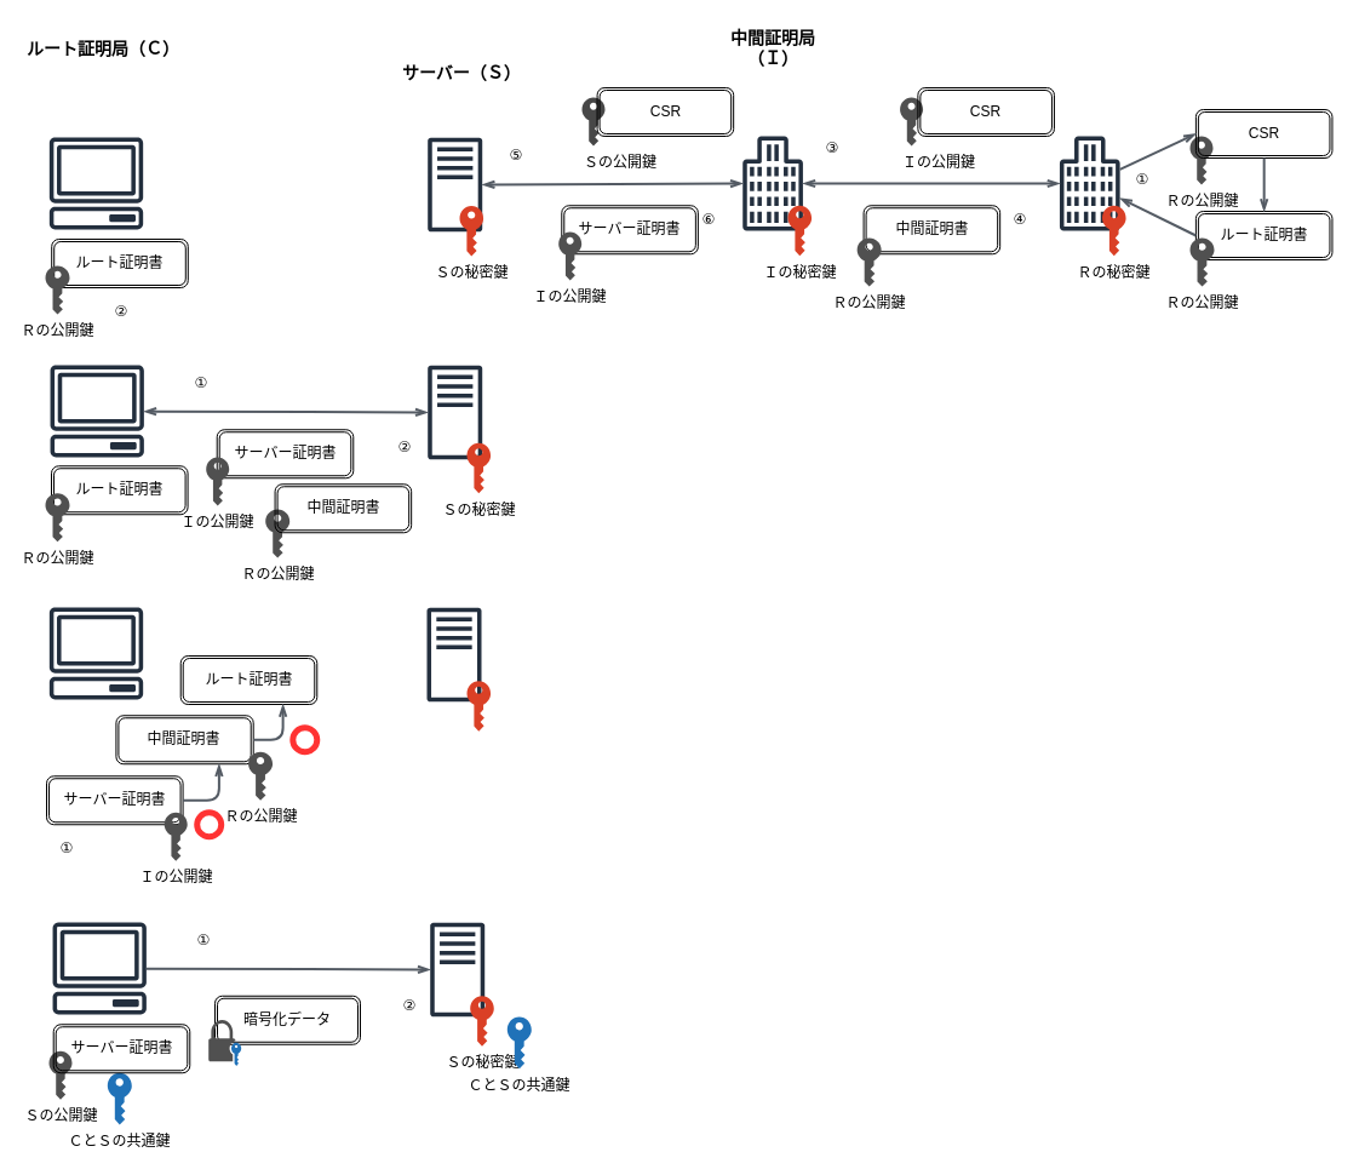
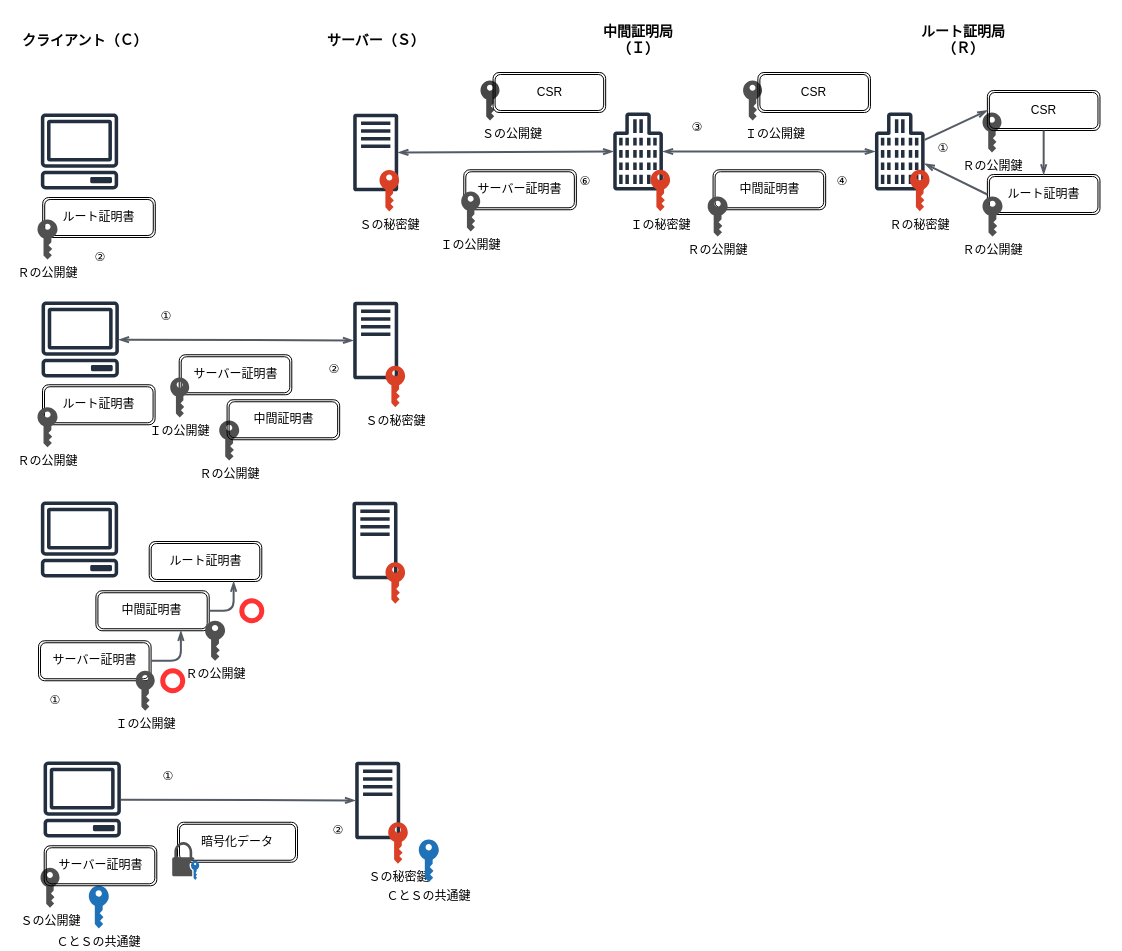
  <mxCell id="0" />
  <mxCell id="1" parent="0" />
  <mxCell id="2" value="" style="outlineConnect=0;fontColor=#232F3E;gradientColor=none;fillColor=#232F3E;strokeColor=none;dashed=0;verticalLabelPosition=bottom;verticalAlign=top;align=center;html=1;fontSize=12;fontStyle=0;aspect=fixed;pointerEvents=1;shape=mxgraph.aws4.client;" parent="1" vertex="1"><mxGeometry x="40" y="113" width="78" height="76" as="geometry" /></mxCell>
  <mxCell id="3" value="" style="outlineConnect=0;fontColor=#232F3E;gradientColor=none;fillColor=#232F3E;strokeColor=none;dashed=0;verticalLabelPosition=bottom;verticalAlign=top;align=center;html=1;fontSize=12;fontStyle=0;aspect=fixed;pointerEvents=1;shape=mxgraph.aws4.traditional_server;" parent="1" vertex="1"><mxGeometry x="352.71" y="113" width="45" height="78" as="geometry" /></mxCell>
  <mxCell id="4" value="" style="outlineConnect=0;fontColor=#232F3E;gradientColor=none;fillColor=#232F3E;strokeColor=none;dashed=0;verticalLabelPosition=bottom;verticalAlign=top;align=center;html=1;fontSize=12;fontStyle=0;aspect=fixed;pointerEvents=1;shape=mxgraph.aws4.office_building;" parent="1" vertex="1"><mxGeometry x="612.58" y="112" width="50" height="78" as="geometry" /></mxCell>
  <mxCell id="5" value="" style="outlineConnect=0;fontColor=#232F3E;gradientColor=none;fillColor=#232F3E;strokeColor=none;dashed=0;verticalLabelPosition=bottom;verticalAlign=top;align=center;html=1;fontSize=12;fontStyle=0;aspect=fixed;pointerEvents=1;shape=mxgraph.aws4.office_building;" parent="1" vertex="1"><mxGeometry x="874.29" y="112" width="50" height="78" as="geometry" /></mxCell>
  <mxCell id="6" value="" style="html=1;endArrow=openThin;elbow=vertical;startArrow=openThin;endFill=0;strokeColor=#545B64;strokeWidth=2;startFill=0;" parent="1" source="3" target="4" edge="1"><mxGeometry width="100" relative="1" as="geometry"><mxPoint x="533.29" y="222.848" as="sourcePoint" /><mxPoint x="575.29" y="220.876" as="targetPoint" /></mxGeometry></mxCell>
  <mxCell id="7" value="" style="html=1;endArrow=openThin;elbow=vertical;startArrow=openThin;endFill=0;strokeColor=#545B64;strokeWidth=2;startFill=0;" parent="1" source="4" target="5" edge="1"><mxGeometry width="100" relative="1" as="geometry"><mxPoint x="563.58" y="127" as="sourcePoint" /><mxPoint x="688.694" y="127" as="targetPoint" /></mxGeometry></mxCell>
  <mxCell id="8" value="⑥" style="rounded=0;whiteSpace=wrap;html=1;gradientColor=none;fillColor=none;strokeColor=none;" parent="1" vertex="1"><mxGeometry x="570" y="166" width="30" height="30" as="geometry" /></mxCell>
- <mxCell id="9" value="⑤" style="rounded=0;whiteSpace=wrap;html=1;gradientColor=none;fillColor=none;strokeColor=none;" parent="1" vertex="1"><mxGeometry x="411.29" y="113" width="30" height="30" as="geometry" /></mxCell>
- <mxCell id="10" value="③" style="rounded=0;whiteSpace=wrap;html=1;gradientColor=none;fillColor=none;strokeColor=none;" parent="1" vertex="1"><mxGeometry x="672.16" y="107" width="30" height="30" as="geometry" /></mxCell>
+ <mxCell id="10" value="③" style="rounded=0;whiteSpace=wrap;html=1;gradientColor=none;fillColor=none;strokeColor=none;" parent="1" vertex="1"><mxGeometry x="682.16" y="112" width="30" height="30" as="geometry" /></mxCell>
  <mxCell id="11" value="Ｓの秘密鍵" style="pointerEvents=1;shadow=0;dashed=0;html=1;strokeColor=none;labelPosition=center;verticalLabelPosition=bottom;verticalAlign=top;outlineConnect=0;align=center;shape=mxgraph.office.security.key_permissions;fillColor=#DA4026;" parent="1" vertex="1"><mxGeometry x="379" y="169.5" width="19.58" height="41.5" as="geometry" /></mxCell>
  <mxCell id="12" value="Ｉの秘密鍵" style="pointerEvents=1;shadow=0;dashed=0;html=1;strokeColor=none;labelPosition=center;verticalLabelPosition=bottom;verticalAlign=top;outlineConnect=0;align=center;shape=mxgraph.office.security.key_permissions;fillColor=#DA4026;" parent="1" vertex="1"><mxGeometry x="650" y="169.25" width="19.58" height="41.5" as="geometry" /></mxCell>
  <mxCell id="13" value="Ｓの公開鍵" style="pointerEvents=1;shadow=0;dashed=0;html=1;strokeColor=none;fillColor=#333333;labelPosition=center;verticalLabelPosition=bottom;verticalAlign=top;outlineConnect=0;align=left;shape=mxgraph.office.security.key_permissions;opacity=90;" parent="1" vertex="1"><mxGeometry x="480" y="80" width="19" height="40" as="geometry" /></mxCell>
  <mxCell id="14" value="Ｒの秘密鍵" style="pointerEvents=1;shadow=0;dashed=0;html=1;strokeColor=none;labelPosition=center;verticalLabelPosition=bottom;verticalAlign=top;outlineConnect=0;align=center;shape=mxgraph.office.security.key_permissions;fillColor=#DA4026;" parent="1" vertex="1"><mxGeometry x="909.5" y="169.25" width="19.58" height="41.5" as="geometry" /></mxCell>
  <mxCell id="15" value="中間証明書" style="shape=ext;double=1;rounded=1;whiteSpace=wrap;html=1;fillColor=none;gradientColor=none;" parent="1" vertex="1"><mxGeometry x="712.58" y="169.25" width="112.58" height="40" as="geometry" /></mxCell>
  <mxCell id="16" value="Ｒの公開鍵" style="pointerEvents=1;shadow=0;dashed=0;html=1;strokeColor=none;fillColor=#505050;labelPosition=center;verticalLabelPosition=bottom;verticalAlign=top;outlineConnect=0;align=center;shape=mxgraph.office.security.key_permissions;" parent="1" vertex="1"><mxGeometry x="707.16" y="196" width="20" height="40" as="geometry" /></mxCell>
  <mxCell id="17" value="&lt;span&gt;Ｉの公開鍵&lt;/span&gt;" style="pointerEvents=1;shadow=0;dashed=0;html=1;strokeColor=none;fillColor=#505050;labelPosition=center;verticalLabelPosition=bottom;verticalAlign=top;outlineConnect=0;align=left;shape=mxgraph.office.security.key_permissions;" parent="1" vertex="1"><mxGeometry x="742.58" y="80" width="19" height="40" as="geometry" /></mxCell>
  <mxCell id="18" value="④" style="rounded=0;whiteSpace=wrap;html=1;gradientColor=none;fillColor=none;strokeColor=none;" parent="1" vertex="1"><mxGeometry x="827.37" y="166" width="30" height="30" as="geometry" /></mxCell>
  <mxCell id="19" value="" style="outlineConnect=0;fontColor=#232F3E;gradientColor=none;fillColor=#232F3E;strokeColor=none;dashed=0;verticalLabelPosition=bottom;verticalAlign=top;align=center;html=1;fontSize=12;fontStyle=0;aspect=fixed;pointerEvents=1;shape=mxgraph.aws4.client;" parent="1" vertex="1"><mxGeometry x="40.71" y="301" width="78" height="76" as="geometry" /></mxCell>
  <mxCell id="20" value="" style="outlineConnect=0;fontColor=#232F3E;gradientColor=none;fillColor=#232F3E;strokeColor=none;dashed=0;verticalLabelPosition=bottom;verticalAlign=top;align=center;html=1;fontSize=12;fontStyle=0;aspect=fixed;pointerEvents=1;shape=mxgraph.aws4.traditional_server;" parent="1" vertex="1"><mxGeometry x="352.71" y="301" width="45" height="78" as="geometry" /></mxCell>
  <mxCell id="21" value="①" style="rounded=0;whiteSpace=wrap;html=1;gradientColor=none;fillColor=none;strokeColor=none;" parent="1" vertex="1"><mxGeometry x="150.71" y="301" width="30" height="30" as="geometry" /></mxCell>
  <mxCell id="22" value="" style="html=1;endArrow=openThin;elbow=vertical;startArrow=openThin;endFill=0;strokeColor=#545B64;strokeWidth=2;startFill=0;" parent="1" source="19" target="20" edge="1"><mxGeometry width="100" relative="1" as="geometry"><mxPoint x="108.521" y="325.662" as="sourcePoint" /><mxPoint x="386.71" y="289" as="targetPoint" /></mxGeometry></mxCell>
  <mxCell id="23" value="②" style="rounded=0;whiteSpace=wrap;html=1;gradientColor=none;fillColor=none;strokeColor=none;" parent="1" vertex="1"><mxGeometry x="318.71" y="354.25" width="30" height="30" as="geometry" /></mxCell>
  <mxCell id="24" value="Ｓの秘密鍵" style="pointerEvents=1;shadow=0;dashed=0;html=1;strokeColor=none;labelPosition=center;verticalLabelPosition=bottom;verticalAlign=top;outlineConnect=0;align=center;shape=mxgraph.office.security.key_permissions;fillColor=#DA4026;" parent="1" vertex="1"><mxGeometry x="385" y="365.25" width="19.58" height="41.5" as="geometry" /></mxCell>
  <mxCell id="25" value="ルート証明書" style="shape=ext;double=1;rounded=1;whiteSpace=wrap;html=1;fillColor=none;gradientColor=none;" parent="1" vertex="1"><mxGeometry x="42.21" y="197" width="112.58" height="40" as="geometry" /></mxCell>
  <mxCell id="26" value="" style="outlineConnect=0;fontColor=#232F3E;gradientColor=none;fillColor=#232F3E;strokeColor=none;dashed=0;verticalLabelPosition=bottom;verticalAlign=top;align=center;html=1;fontSize=12;fontStyle=0;aspect=fixed;pointerEvents=1;shape=mxgraph.aws4.client;" parent="1" vertex="1"><mxGeometry x="40" y="501" width="78" height="76" as="geometry" /></mxCell>
  <mxCell id="27" value="" style="outlineConnect=0;fontColor=#232F3E;gradientColor=none;fillColor=#232F3E;strokeColor=none;dashed=0;verticalLabelPosition=bottom;verticalAlign=top;align=center;html=1;fontSize=12;fontStyle=0;aspect=fixed;pointerEvents=1;shape=mxgraph.aws4.traditional_server;" parent="1" vertex="1"><mxGeometry x="352" y="501" width="45" height="78" as="geometry" /></mxCell>
  <mxCell id="28" value="①" style="rounded=0;whiteSpace=wrap;html=1;gradientColor=none;fillColor=none;strokeColor=none;" parent="1" vertex="1"><mxGeometry x="40.21" y="685.25" width="30" height="30" as="geometry" /></mxCell>
  <mxCell id="29" value="" style="pointerEvents=1;shadow=0;dashed=0;html=1;strokeColor=none;labelPosition=center;verticalLabelPosition=bottom;verticalAlign=top;outlineConnect=0;align=center;shape=mxgraph.office.security.key_permissions;fillColor=#DA4026;" parent="1" vertex="1"><mxGeometry x="385" y="561.75" width="19.58" height="41.5" as="geometry" /></mxCell>
  <mxCell id="30" value="CSR" style="shape=ext;double=1;rounded=1;whiteSpace=wrap;html=1;fillColor=none;gradientColor=none;" parent="1" vertex="1"><mxGeometry x="492.58" y="72" width="112.58" height="40" as="geometry" /></mxCell>
  <mxCell id="31" value="CSR" style="shape=ext;double=1;rounded=1;whiteSpace=wrap;html=1;fillColor=none;gradientColor=none;" parent="1" vertex="1"><mxGeometry x="757.37" y="72" width="112.58" height="40" as="geometry" /></mxCell>
  <mxCell id="32" value="サーバー証明書" style="shape=ext;double=1;rounded=1;whiteSpace=wrap;html=1;fillColor=none;gradientColor=none;" parent="1" vertex="1"><mxGeometry x="463.29" y="169.25" width="112.58" height="40" as="geometry" /></mxCell>
  <mxCell id="33" value="Ｉの公開鍵" style="pointerEvents=1;shadow=0;dashed=0;html=1;strokeColor=none;fillColor=#505050;labelPosition=center;verticalLabelPosition=bottom;verticalAlign=top;outlineConnect=0;align=center;shape=mxgraph.office.security.key_permissions;" parent="1" vertex="1"><mxGeometry x="460.71" y="191" width="19" height="40" as="geometry" /></mxCell>
  <mxCell id="34" value="Ｒの公開鍵" style="pointerEvents=1;shadow=0;dashed=0;html=1;strokeColor=none;fillColor=#505050;labelPosition=center;verticalLabelPosition=bottom;verticalAlign=top;outlineConnect=0;align=center;shape=mxgraph.office.security.key_permissions;" parent="1" vertex="1"><mxGeometry x="37" y="219" width="20" height="40" as="geometry" /></mxCell>
- <mxCell id="35" value="サーバー（Ｓ）" style="rounded=0;whiteSpace=wrap;html=1;align=center;fillColor=none;strokeColor=none;fontSize=14;fontStyle=1" parent="1" vertex="1"><mxGeometry x="330.85" y="41" width="97.29" height="38" as="geometry" /></mxCell>
+ <mxCell id="35" value="サーバー（Ｓ）" style="rounded=0;whiteSpace=wrap;html=1;align=center;fillColor=none;strokeColor=none;fontSize=14;fontStyle=1" parent="1" vertex="1"><mxGeometry x="325.85" y="21" width="97.29" height="38" as="geometry" /></mxCell>
  <mxCell id="36" value="中間証明局（Ｉ）" style="rounded=0;whiteSpace=wrap;html=1;align=center;fillColor=none;strokeColor=none;fontSize=14;fontStyle=1" parent="1" vertex="1"><mxGeometry x="584.58" y="20" width="106" height="38" as="geometry" /></mxCell>
- <mxCell id="37" value="ルート証明局（Ｃ）" style="rounded=0;whiteSpace=wrap;html=1;align=center;fillColor=none;strokeColor=none;fontSize=14;fontStyle=1" parent="1" vertex="1"><mxGeometry x="20.71" y="21" width="122" height="38" as="geometry" /></mxCell>
+ <mxCell id="37" value="クライアント（Ｃ）" style="rounded=0;whiteSpace=wrap;html=1;align=center;fillColor=none;strokeColor=none;fontSize=14;fontStyle=1" parent="1" vertex="1"><mxGeometry x="20.71" y="21" width="122" height="38" as="geometry" /></mxCell>
  <mxCell id="38" value="" style="outlineConnect=0;fontColor=#232F3E;gradientColor=none;fillColor=#232F3E;strokeColor=none;dashed=0;verticalLabelPosition=bottom;verticalAlign=top;align=center;html=1;fontSize=12;fontStyle=0;aspect=fixed;pointerEvents=1;shape=mxgraph.aws4.client;" parent="1" vertex="1"><mxGeometry x="42.71" y="761" width="78" height="76" as="geometry" /></mxCell>
  <mxCell id="39" value="" style="outlineConnect=0;fontColor=#232F3E;gradientColor=none;fillColor=#232F3E;strokeColor=none;dashed=0;verticalLabelPosition=bottom;verticalAlign=top;align=center;html=1;fontSize=12;fontStyle=0;aspect=fixed;pointerEvents=1;shape=mxgraph.aws4.traditional_server;" parent="1" vertex="1"><mxGeometry x="354.71" y="761" width="45" height="78" as="geometry" /></mxCell>
  <mxCell id="40" value="①" style="rounded=0;whiteSpace=wrap;html=1;gradientColor=none;fillColor=none;strokeColor=none;" parent="1" vertex="1"><mxGeometry x="152.71" y="761" width="30" height="30" as="geometry" /></mxCell>
  <mxCell id="41" value="" style="html=1;endArrow=openThin;elbow=vertical;startArrow=none;endFill=0;strokeColor=#545B64;strokeWidth=2;startFill=0;" parent="1" source="38" target="39" edge="1"><mxGeometry width="100" relative="1" as="geometry"><mxPoint x="110.521" y="785.662" as="sourcePoint" /><mxPoint x="388.71" y="749" as="targetPoint" /></mxGeometry></mxCell>
  <mxCell id="42" value="②" style="rounded=0;whiteSpace=wrap;html=1;gradientColor=none;fillColor=none;strokeColor=none;" parent="1" vertex="1"><mxGeometry x="322.71" y="815.25" width="30" height="30" as="geometry" /></mxCell>
  <mxCell id="43" value="Ｓの秘密鍵" style="pointerEvents=1;shadow=0;dashed=0;html=1;strokeColor=none;labelPosition=center;verticalLabelPosition=bottom;verticalAlign=top;outlineConnect=0;align=center;shape=mxgraph.office.security.key_permissions;fillColor=#DA4026;" parent="1" vertex="1"><mxGeometry x="387.71" y="821.75" width="19.58" height="41.5" as="geometry" /></mxCell>
  <mxCell id="44" value="ＣとＳの共通鍵" style="pointerEvents=1;shadow=0;dashed=0;html=1;strokeColor=none;labelPosition=center;verticalLabelPosition=bottom;verticalAlign=top;outlineConnect=0;align=center;shape=mxgraph.office.security.key_permissions;fillColor=#2072B8;" parent="1" vertex="1"><mxGeometry x="88.29" y="885.25" width="20" height="42.75" as="geometry" /></mxCell>
  <mxCell id="45" value="Ｓの公開鍵" style="pointerEvents=1;shadow=0;dashed=0;html=1;strokeColor=none;fillColor=#505050;labelPosition=center;verticalLabelPosition=bottom;verticalAlign=top;outlineConnect=0;align=center;shape=mxgraph.office.security.key_permissions;gradientColor=none;" parent="1" vertex="1"><mxGeometry x="40" y="867.25" width="19" height="40" as="geometry" /></mxCell>
  <mxCell id="46" value="サーバー証明書" style="shape=ext;double=1;rounded=1;whiteSpace=wrap;html=1;fillColor=none;gradientColor=none;" parent="1" vertex="1"><mxGeometry x="43.71" y="845.25" width="112.58" height="40" as="geometry" /></mxCell>
  <mxCell id="47" value="ＣとＳの共通鍵" style="pointerEvents=1;shadow=0;dashed=0;html=1;strokeColor=none;labelPosition=center;verticalLabelPosition=bottom;verticalAlign=top;outlineConnect=0;align=center;shape=mxgraph.office.security.key_permissions;fillColor=#2072B8;" parent="1" vertex="1"><mxGeometry x="418.29" y="839" width="20" height="42.75" as="geometry" /></mxCell>
  <mxCell id="48" value="暗号化データ" style="shape=ext;double=1;rounded=1;whiteSpace=wrap;html=1;fillColor=none;gradientColor=none;" parent="1" vertex="1"><mxGeometry x="177" y="821.75" width="120" height="40" as="geometry" /></mxCell>
  <mxCell id="49" value="" style="pointerEvents=1;shadow=0;dashed=0;html=1;strokeColor=none;fillColor=#505050;labelPosition=center;verticalLabelPosition=bottom;verticalAlign=top;outlineConnect=0;align=center;shape=mxgraph.office.security.lock_with_key_security_blue;" parent="1" vertex="1"><mxGeometry x="171.71" y="841.38" width="27" height="38" as="geometry" /></mxCell>
  <mxCell id="50" value="Ｒの公開鍵" style="pointerEvents=1;shadow=0;dashed=0;html=1;strokeColor=none;fillColor=#505050;labelPosition=center;verticalLabelPosition=bottom;verticalAlign=top;outlineConnect=0;align=center;shape=mxgraph.office.security.key_permissions;" parent="1" vertex="1"><mxGeometry x="218.71" y="420" width="20" height="40" as="geometry" /></mxCell>
  <mxCell id="51" value="中間証明書" style="shape=ext;double=1;rounded=1;whiteSpace=wrap;html=1;fillColor=none;gradientColor=none;" parent="1" vertex="1"><mxGeometry x="226.58" y="399.25" width="112.58" height="40" as="geometry" /></mxCell>
  <mxCell id="52" value="サーバー証明書" style="shape=ext;double=1;rounded=1;whiteSpace=wrap;html=1;fillColor=none;gradientColor=none;" parent="1" vertex="1"><mxGeometry x="178.71" y="354.25" width="112.58" height="40" as="geometry" /></mxCell>
  <mxCell id="53" value="Ｉの公開鍵" style="pointerEvents=1;shadow=0;dashed=0;html=1;strokeColor=none;fillColor=#505050;labelPosition=center;verticalLabelPosition=bottom;verticalAlign=top;outlineConnect=0;align=center;shape=mxgraph.office.security.key_permissions;" parent="1" vertex="1"><mxGeometry x="169.71" y="377" width="19" height="40" as="geometry" /></mxCell>
  <mxCell id="54" value="ルート証明書" style="shape=ext;double=1;rounded=1;whiteSpace=wrap;html=1;fillColor=none;gradientColor=none;" parent="1" vertex="1"><mxGeometry x="42" y="384.25" width="112.58" height="40" as="geometry" /></mxCell>
  <mxCell id="55" value="Ｒの公開鍵" style="pointerEvents=1;shadow=0;dashed=0;html=1;strokeColor=none;fillColor=#505050;labelPosition=center;verticalLabelPosition=bottom;verticalAlign=top;outlineConnect=0;align=center;shape=mxgraph.office.security.key_permissions;" parent="1" vertex="1"><mxGeometry x="37" y="406.75" width="20" height="40" as="geometry" /></mxCell>
  <mxCell id="56" value="サーバー証明書" style="shape=ext;double=1;rounded=1;whiteSpace=wrap;html=1;fillColor=none;gradientColor=none;" parent="1" vertex="1"><mxGeometry x="38" y="640.25" width="112.58" height="40" as="geometry" /></mxCell>
  <mxCell id="57" value="中間証明書" style="shape=ext;double=1;rounded=1;whiteSpace=wrap;html=1;fillColor=none;gradientColor=none;" parent="1" vertex="1"><mxGeometry x="95.42" y="590.25" width="113.29" height="40" as="geometry" /></mxCell>
  <mxCell id="58" value="ルート証明書" style="shape=ext;double=1;rounded=1;whiteSpace=wrap;html=1;fillColor=none;gradientColor=none;" parent="1" vertex="1"><mxGeometry x="148.71" y="541" width="112.58" height="40" as="geometry" /></mxCell>
  <mxCell id="59" value="Ｒの公開鍵" style="pointerEvents=1;shadow=0;dashed=0;html=1;strokeColor=none;fillColor=#505050;labelPosition=center;verticalLabelPosition=bottom;verticalAlign=top;outlineConnect=0;align=center;shape=mxgraph.office.security.key_permissions;" parent="1" vertex="1"><mxGeometry x="204.58" y="620.25" width="20" height="40" as="geometry" /></mxCell>
  <mxCell id="60" value="Ｉの公開鍵" style="pointerEvents=1;shadow=0;dashed=0;html=1;strokeColor=none;fillColor=#505050;labelPosition=center;verticalLabelPosition=bottom;verticalAlign=top;outlineConnect=0;align=center;shape=mxgraph.office.security.key_permissions;" parent="1" vertex="1"><mxGeometry x="135.21" y="670.25" width="19" height="40" as="geometry" /></mxCell>
  <mxCell id="61" value="" style="html=1;endArrow=openThin;elbow=vertical;startArrow=none;endFill=0;strokeColor=#545B64;strokeWidth=2;startFill=0;exitX=1;exitY=0.5;exitDx=0;exitDy=0;edgeStyle=orthogonalEdgeStyle;entryX=0.75;entryY=1;entryDx=0;entryDy=0;" parent="1" source="56" target="57" edge="1"><mxGeometry width="100" relative="1" as="geometry"><mxPoint x="216.581" y="603.501" as="sourcePoint" /><mxPoint x="198" y="630.25" as="targetPoint" /></mxGeometry></mxCell>
  <mxCell id="62" value="" style="ellipse;whiteSpace=wrap;html=1;aspect=fixed;fillColor=none;gradientColor=none;align=center;strokeColor=#FF3333;strokeWidth=5;" parent="1" vertex="1"><mxGeometry x="162.21" y="670.25" width="20" height="20" as="geometry" /></mxCell>
  <mxCell id="63" value="" style="ellipse;whiteSpace=wrap;html=1;aspect=fixed;fillColor=none;gradientColor=none;align=center;strokeColor=#FF3333;strokeWidth=5;" parent="1" vertex="1"><mxGeometry x="241.29" y="600.25" width="20" height="20" as="geometry" /></mxCell>
  <mxCell id="64" value="" style="html=1;endArrow=openThin;elbow=vertical;startArrow=none;endFill=0;strokeColor=#545B64;strokeWidth=2;startFill=0;exitX=1;exitY=0.5;exitDx=0;exitDy=0;edgeStyle=orthogonalEdgeStyle;entryX=0.75;entryY=1;entryDx=0;entryDy=0;" parent="1" source="57" target="58" edge="1"><mxGeometry width="100" relative="1" as="geometry"><mxPoint x="208.71" y="610.25" as="sourcePoint" /><mxPoint x="232.435" y="580.25" as="targetPoint" /></mxGeometry></mxCell>
  <mxCell id="65" value="ルート証明書" style="shape=ext;double=1;rounded=1;whiteSpace=wrap;html=1;fillColor=none;gradientColor=none;" parent="1" vertex="1"><mxGeometry x="986.88" y="174" width="112.58" height="40" as="geometry" /></mxCell>
  <mxCell id="66" value="Ｒの公開鍵" style="pointerEvents=1;shadow=0;dashed=0;html=1;strokeColor=none;fillColor=#505050;labelPosition=center;verticalLabelPosition=bottom;verticalAlign=top;outlineConnect=0;align=center;shape=mxgraph.office.security.key_permissions;" parent="1" vertex="1"><mxGeometry x="982" y="196" width="20" height="40" as="geometry" /></mxCell>
  <mxCell id="67" value="&lt;span&gt;Ｒの公開鍵&lt;/span&gt;" style="pointerEvents=1;shadow=0;dashed=0;html=1;strokeColor=none;fillColor=#505050;labelPosition=center;verticalLabelPosition=bottom;verticalAlign=top;outlineConnect=0;align=center;shape=mxgraph.office.security.key_permissions;" parent="1" vertex="1"><mxGeometry x="982" y="112" width="19" height="40" as="geometry" /></mxCell>
  <mxCell id="68" value="CSR" style="shape=ext;double=1;rounded=1;whiteSpace=wrap;html=1;fillColor=none;gradientColor=none;" parent="1" vertex="1"><mxGeometry x="986.88" y="90" width="112.58" height="40" as="geometry" /></mxCell>
  <mxCell id="69" value="" style="html=1;endArrow=openThin;elbow=vertical;startArrow=none;endFill=0;strokeColor=#545B64;strokeWidth=2;startFill=0;entryX=0;entryY=0.5;entryDx=0;entryDy=0;" parent="1" source="5" target="68" edge="1"><mxGeometry width="100" relative="1" as="geometry"><mxPoint x="879.286" y="99.86" as="sourcePoint" /><mxPoint x="1091.224" y="99.86" as="targetPoint" /></mxGeometry></mxCell>
  <mxCell id="70" value="①" style="rounded=0;whiteSpace=wrap;html=1;gradientColor=none;fillColor=none;strokeColor=none;" parent="1" vertex="1"><mxGeometry x="928.08" y="133" width="30" height="30" as="geometry" /></mxCell>
  <mxCell id="71" value="" style="html=1;endArrow=none;elbow=vertical;startArrow=openThin;endFill=0;strokeColor=#545B64;strokeWidth=2;startFill=0;entryX=0;entryY=0.5;entryDx=0;entryDy=0;" parent="1" source="5" target="65" edge="1"><mxGeometry width="100" relative="1" as="geometry"><mxPoint x="934.176" y="138.999" as="sourcePoint" /><mxPoint x="978.29" y="100" as="targetPoint" /></mxGeometry></mxCell>
  <mxCell id="72" value="②" style="rounded=0;whiteSpace=wrap;html=1;gradientColor=none;fillColor=none;strokeColor=none;" parent="1" vertex="1"><mxGeometry x="85" y="242" width="30" height="30" as="geometry" /></mxCell>
  <mxCell id="73" value="" style="html=1;endArrow=openThin;elbow=vertical;startArrow=none;endFill=0;strokeColor=#545B64;strokeWidth=2;startFill=0;exitX=0.5;exitY=1;exitDx=0;exitDy=0;entryX=0.5;entryY=0;entryDx=0;entryDy=0;" parent="1" source="68" target="65" edge="1"><mxGeometry width="100" relative="1" as="geometry"><mxPoint x="934.176" y="146.095" as="sourcePoint" /><mxPoint x="1040.29" y="170" as="targetPoint" /></mxGeometry></mxCell>
+ <mxCell id="74" value="ルート証明局（Ｒ）" style="rounded=0;whiteSpace=wrap;html=1;align=center;fillColor=none;strokeColor=none;fontSize=14;fontStyle=1" parent="1" vertex="1"><mxGeometry x="909.5" y="20" width="106" height="38" as="geometry" /></mxCell>
